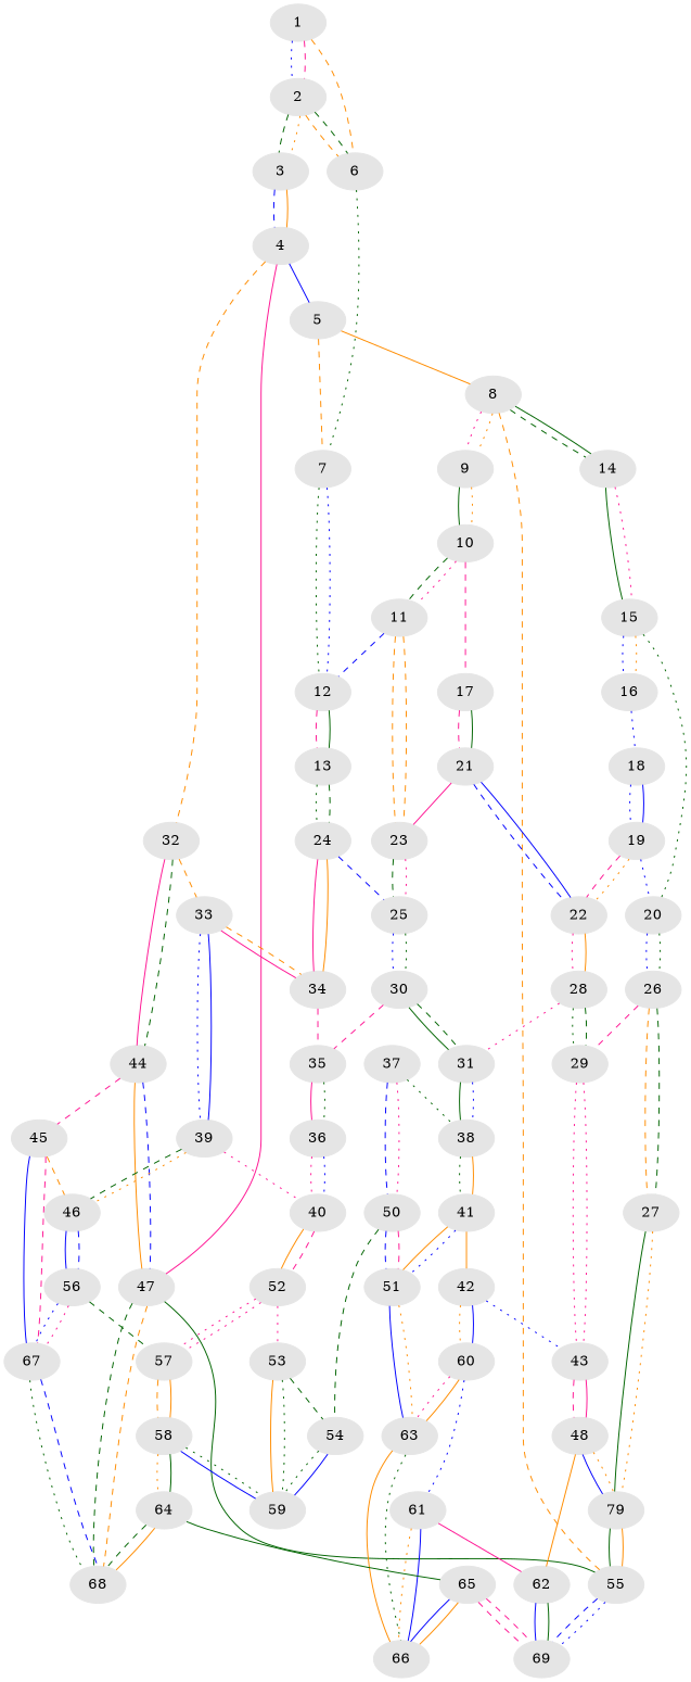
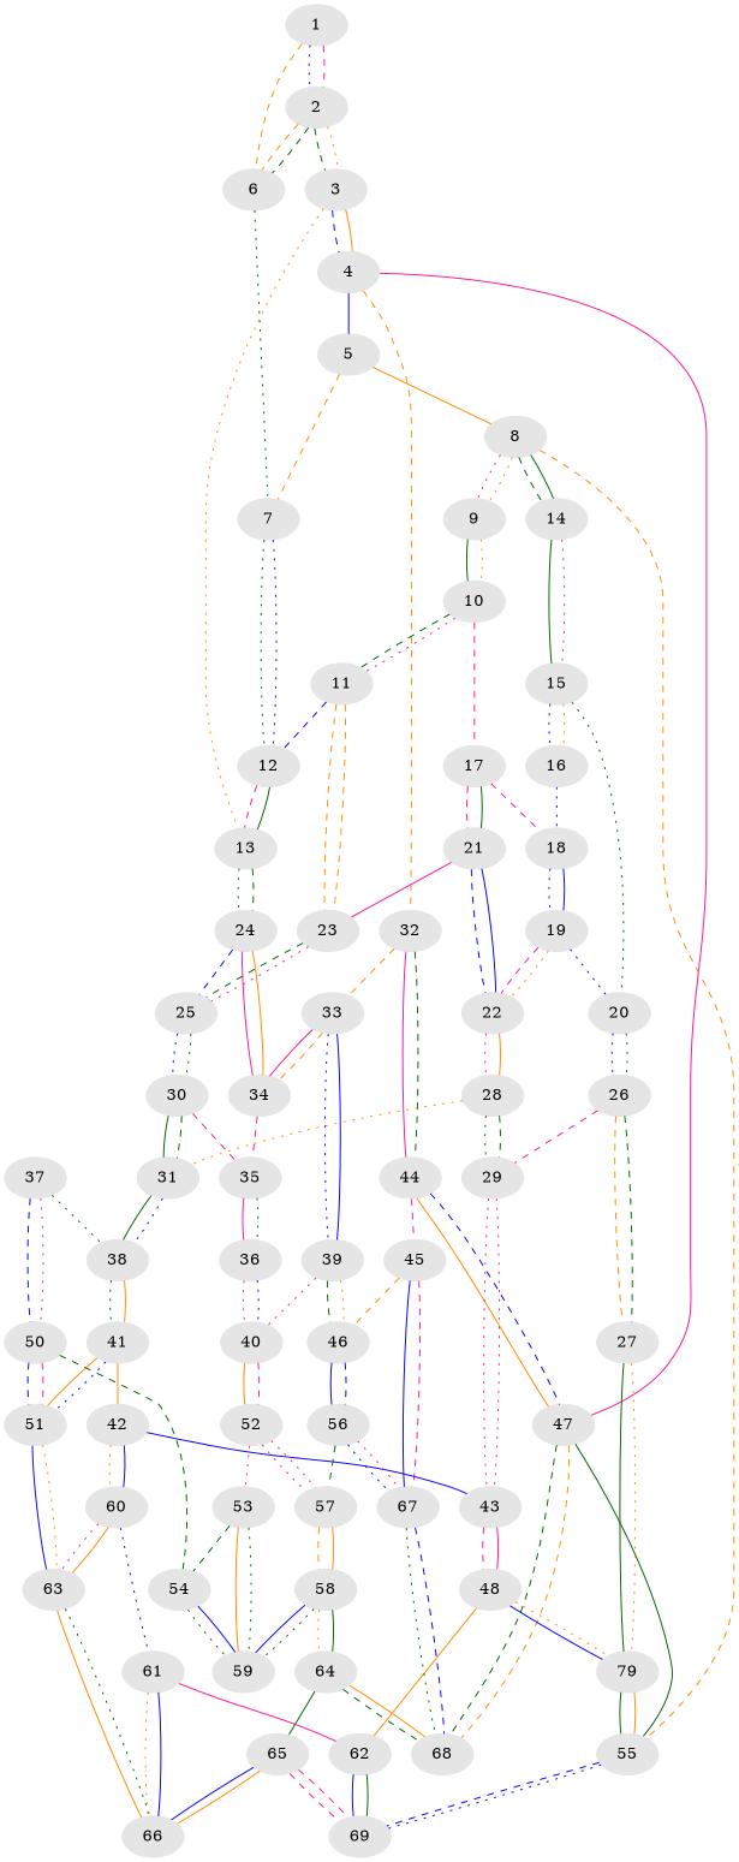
  graph {
    node [color=gray90 style=filled]
    edge [color=darkgreen style=dotted]
    1
    2
    6
    3
    7
    4
    13
    5
    32
    47
    24
    8
    33
    44
    55
    68
    12
    9
    14
    10
    15
    69
    11
    17
    23
    18
    21
    25
    34
    16
    20
    n32 [label=79]
    27
    26
    19
    22
    28
    29
    31
    30
    35
    43
    38
    48
    36
    41
    39
    45
    40
    46
    37
    50
    52
    51
    54
    42
    56
    53
    57
    60
    63
    61
    62
    67
    59
    66
    58
    64
    65
    1 -- 2 [color=blue]
    1 -- 2 [color=deeppink style=dashed]
    1 -- 6 [color=darkorange style=dashed]
    2 -- 6 [color=darkorange style=dashed]
    2 -- 6 [style=dashed]
    2 -- 3 [style=dashed]
    2 -- 3 [color=darkorange]
    6 -- 7
    3 -- 4 [color=blue style=dashed]
    3 -- 4 [color=darkorange style=solid]
+   3 -- 13 [color=darkorange]
    7 -- 12
    7 -- 12 [color=blue]
    4 -- 5 [color=blue style=solid]
    4 -- 32 [color=darkorange style=dashed]
    4 -- 47 [color=deeppink style=solid]
    13 -- 24
    13 -- 24 [style=dashed]
    5 -- 7 [color=darkorange style=dashed]
    5 -- 8 [color=darkorange style=solid]
    32 -- 33 [color=darkorange style=dashed]
    32 -- 44 [color=deeppink style=solid]
    32 -- 44 [style=dashed]
    47 -- 55 [style=solid]
    47 -- 68 [style=dashed]
    47 -- 68 [color=darkorange style=dashed]
    24 -- 25 [color=blue style=dashed]
    24 -- 34 [color=deeppink style=solid]
    24 -- 34 [color=darkorange style=solid]
    8 -- 55 [color=darkorange style=dashed]
    8 -- 9 [color=deeppink]
    8 -- 9 [color=darkorange]
    8 -- 14 [style=dashed]
    8 -- 14 [style=solid]
    33 -- 34 [color=deeppink style=solid]
    33 -- 34 [color=darkorange style=dashed]
    33 -- 39 [color=blue]
    33 -- 39 [color=blue style=solid]
    44 -- 47 [color=darkorange style=solid]
    44 -- 47 [color=blue style=dashed]
    44 -- 45 [color=deeppink style=dashed]
    55 -- 69 [color=blue style=dashed]
    55 -- 69 [color=blue]
    12 -- 13 [color=deeppink style=dashed]
    12 -- 13 [style=solid]
    9 -- 10 [style=solid]
    9 -- 10 [color=darkorange]
    14 -- 15 [style=solid]
    14 -- 15 [color=deeppink]
    10 -- 11 [style=dashed]
    10 -- 11 [color=deeppink]
    10 -- 17 [color=deeppink style=dashed]
    15 -- 16 [color=blue]
    15 -- 16 [color=darkorange]
    15 -- 20
    11 -- 12 [color=blue style=dashed]
    11 -- 23 [color=darkorange style=dashed]
    11 -- 23 [color=darkorange style=dashed]
+   17 -- 18 [color=deeppink style=dashed]
    17 -- 21 [color=deeppink style=dashed]
    17 -- 21 [style=solid]
    23 -- 25 [style=dashed]
    23 -- 25 [color=deeppink]
    18 -- 19 [color=blue]
    18 -- 19 [color=blue style=solid]
    21 -- 23 [color=deeppink style=solid]
    21 -- 22 [color=blue style=dashed]
    21 -- 22 [color=blue style=solid]
    25 -- 30 [color=blue]
    25 -- 30
    34 -- 35 [color=deeppink style=dashed]
    16 -- 18 [color=blue]
    20 -- 26 [color=blue]
    20 -- 26
    n32 -- 55 [style=solid]
    n32 -- 55 [color=darkorange style=solid]
    27 -- n32 [style=solid]
    27 -- n32 [color=darkorange]
    26 -- 27 [color=darkorange style=dashed]
    26 -- 27 [style=dashed]
    26 -- 29 [color=deeppink style=dashed]
    19 -- 20 [color=blue]
    19 -- 22 [color=deeppink style=dashed]
    19 -- 22 [color=darkorange]
    22 -- 28 [color=deeppink]
    22 -- 28 [color=darkorange style=solid]
    28 -- 29
    28 -- 29 [style=dashed]
-   28 -- 31 [color=deeppink]
+   28 -- 31 [color=darkorange]
    29 -- 43 [color=deeppink]
    29 -- 43 [color=deeppink]
    31 -- 38 [style=solid]
    31 -- 38 [color=blue]
    30 -- 31 [style=solid]
    30 -- 31 [style=dashed]
    30 -- 35 [color=deeppink style=dashed]
    35 -- 36 [color=deeppink style=solid]
    35 -- 36
    43 -- 48 [color=deeppink style=dashed]
    43 -- 48 [color=deeppink style=solid]
    38 -- 41
    38 -- 41 [color=darkorange style=solid]
    48 -- n32 [color=blue style=solid]
    48 -- n32 [color=darkorange]
    48 -- 62 [color=darkorange style=solid]
    36 -- 40 [color=deeppink]
    36 -- 40 [color=blue]
    41 -- 51 [color=darkorange style=solid]
    41 -- 51 [color=blue]
    41 -- 42 [color=darkorange style=solid]
    39 -- 40 [color=deeppink]
    39 -- 46 [style=dashed]
    39 -- 46 [color=darkorange]
    45 -- 46 [color=darkorange style=dashed]
    45 -- 67 [color=blue style=solid]
    45 -- 67 [color=deeppink style=dashed]
    40 -- 52 [color=darkorange style=solid]
    40 -- 52 [color=deeppink style=dashed]
    46 -- 56 [color=blue style=solid]
    46 -- 56 [color=blue style=dashed]
    37 -- 38
    37 -- 50 [color=blue style=dashed]
    37 -- 50 [color=deeppink]
    50 -- 51 [color=blue style=dashed]
    50 -- 51 [color=deeppink style=dashed]
    50 -- 54 [style=dashed]
    52 -- 53 [color=deeppink]
    52 -- 57 [color=deeppink]
    52 -- 57 [color=deeppink]
    51 -- 63 [color=blue style=solid]
    51 -- 63 [color=darkorange]
    54 -- 59
    54 -- 59 [color=blue style=solid]
-   42 -- 43 [color=blue]
+   42 -- 43 [color=blue style=solid]
    42 -- 60 [color=darkorange]
    42 -- 60 [color=blue style=solid]
    56 -- 57 [style=dashed]
    56 -- 67 [color=blue]
    56 -- 67 [color=deeppink]
    53 -- 54 [style=dashed]
    53 -- 59 [color=darkorange style=solid]
    53 -- 59
    57 -- 58 [color=darkorange style=dashed]
    57 -- 58 [color=darkorange style=solid]
    60 -- 63 [color=deeppink]
    60 -- 63 [color=darkorange style=solid]
    60 -- 61 [color=blue]
    63 -- 66 [color=darkorange style=solid]
    63 -- 66
    61 -- 62 [color=deeppink style=solid]
    61 -- 66 [color=darkorange]
    61 -- 66 [color=blue style=solid]
    62 -- 69 [color=blue style=solid]
    62 -- 69 [style=solid]
    67 -- 68
    67 -- 68 [color=blue style=dashed]
    58 -- 59 [color=blue style=solid]
    58 -- 59
    58 -- 64 [color=darkorange]
    58 -- 64 [style=solid]
    64 -- 68 [style=dashed]
    64 -- 68 [color=darkorange style=solid]
    64 -- 65 [style=solid]
    65 -- 69 [color=deeppink style=dashed]
    65 -- 69 [color=deeppink style=dashed]
    65 -- 66 [color=blue style=solid]
    65 -- 66 [color=darkorange style=solid]
  }
